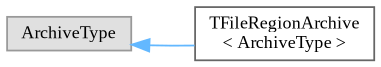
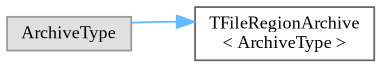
  digraph {
    rankdir=LR
    fontname="Liberation Serif"
    node [fontname="Liberation Serif" fontsize=10 shape=box style=filled]
    n1 [color=grey60 fillcolor="#E0E0E0" height=0.2 label=ArchiveType width=0.4]
    n2 [color=grey40 fillcolor=white height=0.2 label="TFileRegionArchive\l\< ArchiveType \>" width=0.4]
-   n1 -> n2 [color=steelblue1 dir=back fontname="Liberation Serif" fontsize=10 labelfontname=Helvetica labelfontsize=10 style=solid]
+   n2 -> n1 [color=steelblue1 dir=back fontname="Liberation Serif" fontsize=10 labelfontname=Helvetica labelfontsize=10 style=solid]
  }
